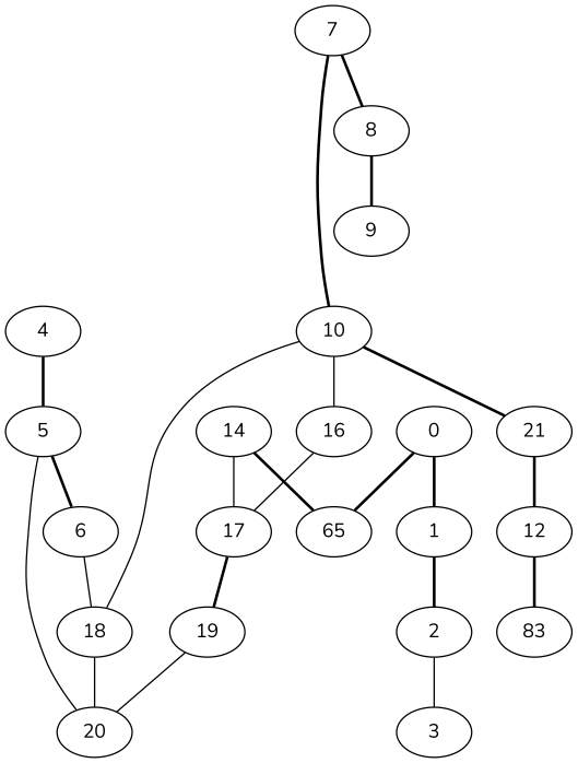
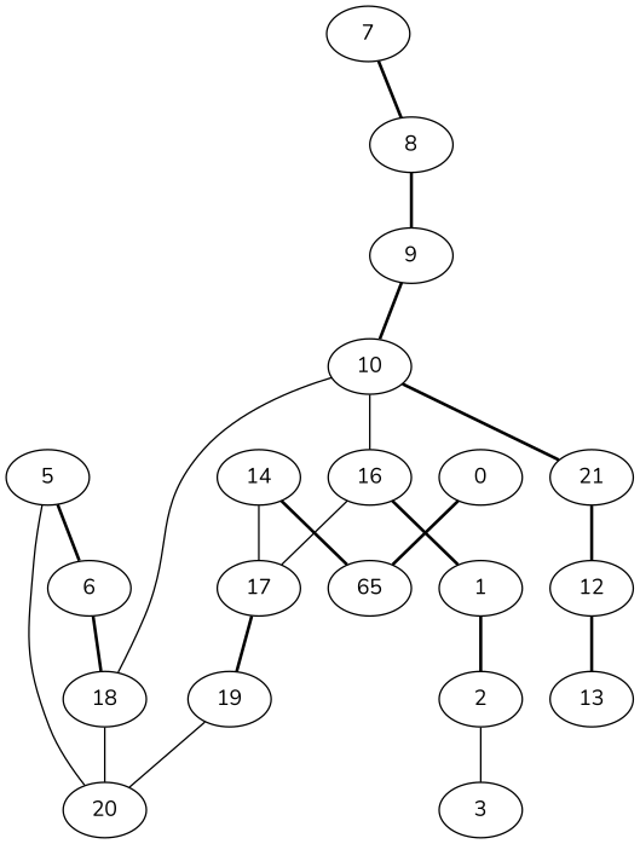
  graph {
    fontname=Nunito
    node [fontname=Nunito]
    edge [fontname=Nunito style=bold]
    0
    1
    n3 [label=65]
    2
    3
    19
    20
-   4
    5
    6
    18
    7
    8
    9
    10
    n16 [label=21]
    16
    12
    17
-   13 [label=83]
+   13
    14
-   0 -- 1
+   16 -- 1
    0 -- n3
    1 -- 2
    2 -- 3 [style=solid]
    19 -- 20 [style=""]
-   4 -- 5
    5 -- 20 [style=""]
    5 -- 6
-   6 -- 18 [style=""]
+   6 -- 18
    18 -- 20 [style=""]
    7 -- 8
    8 -- 9
-   7 -- 10
+   9 -- 10
    10 -- 18 [style=""]
    10 -- n16
    10 -- 16 [style=""]
    n16 -- 12
    16 -- 17 [style=""]
    12 -- 13
    17 -- 19
    14 -- n3
    14 -- 17 [style=""]
  }
